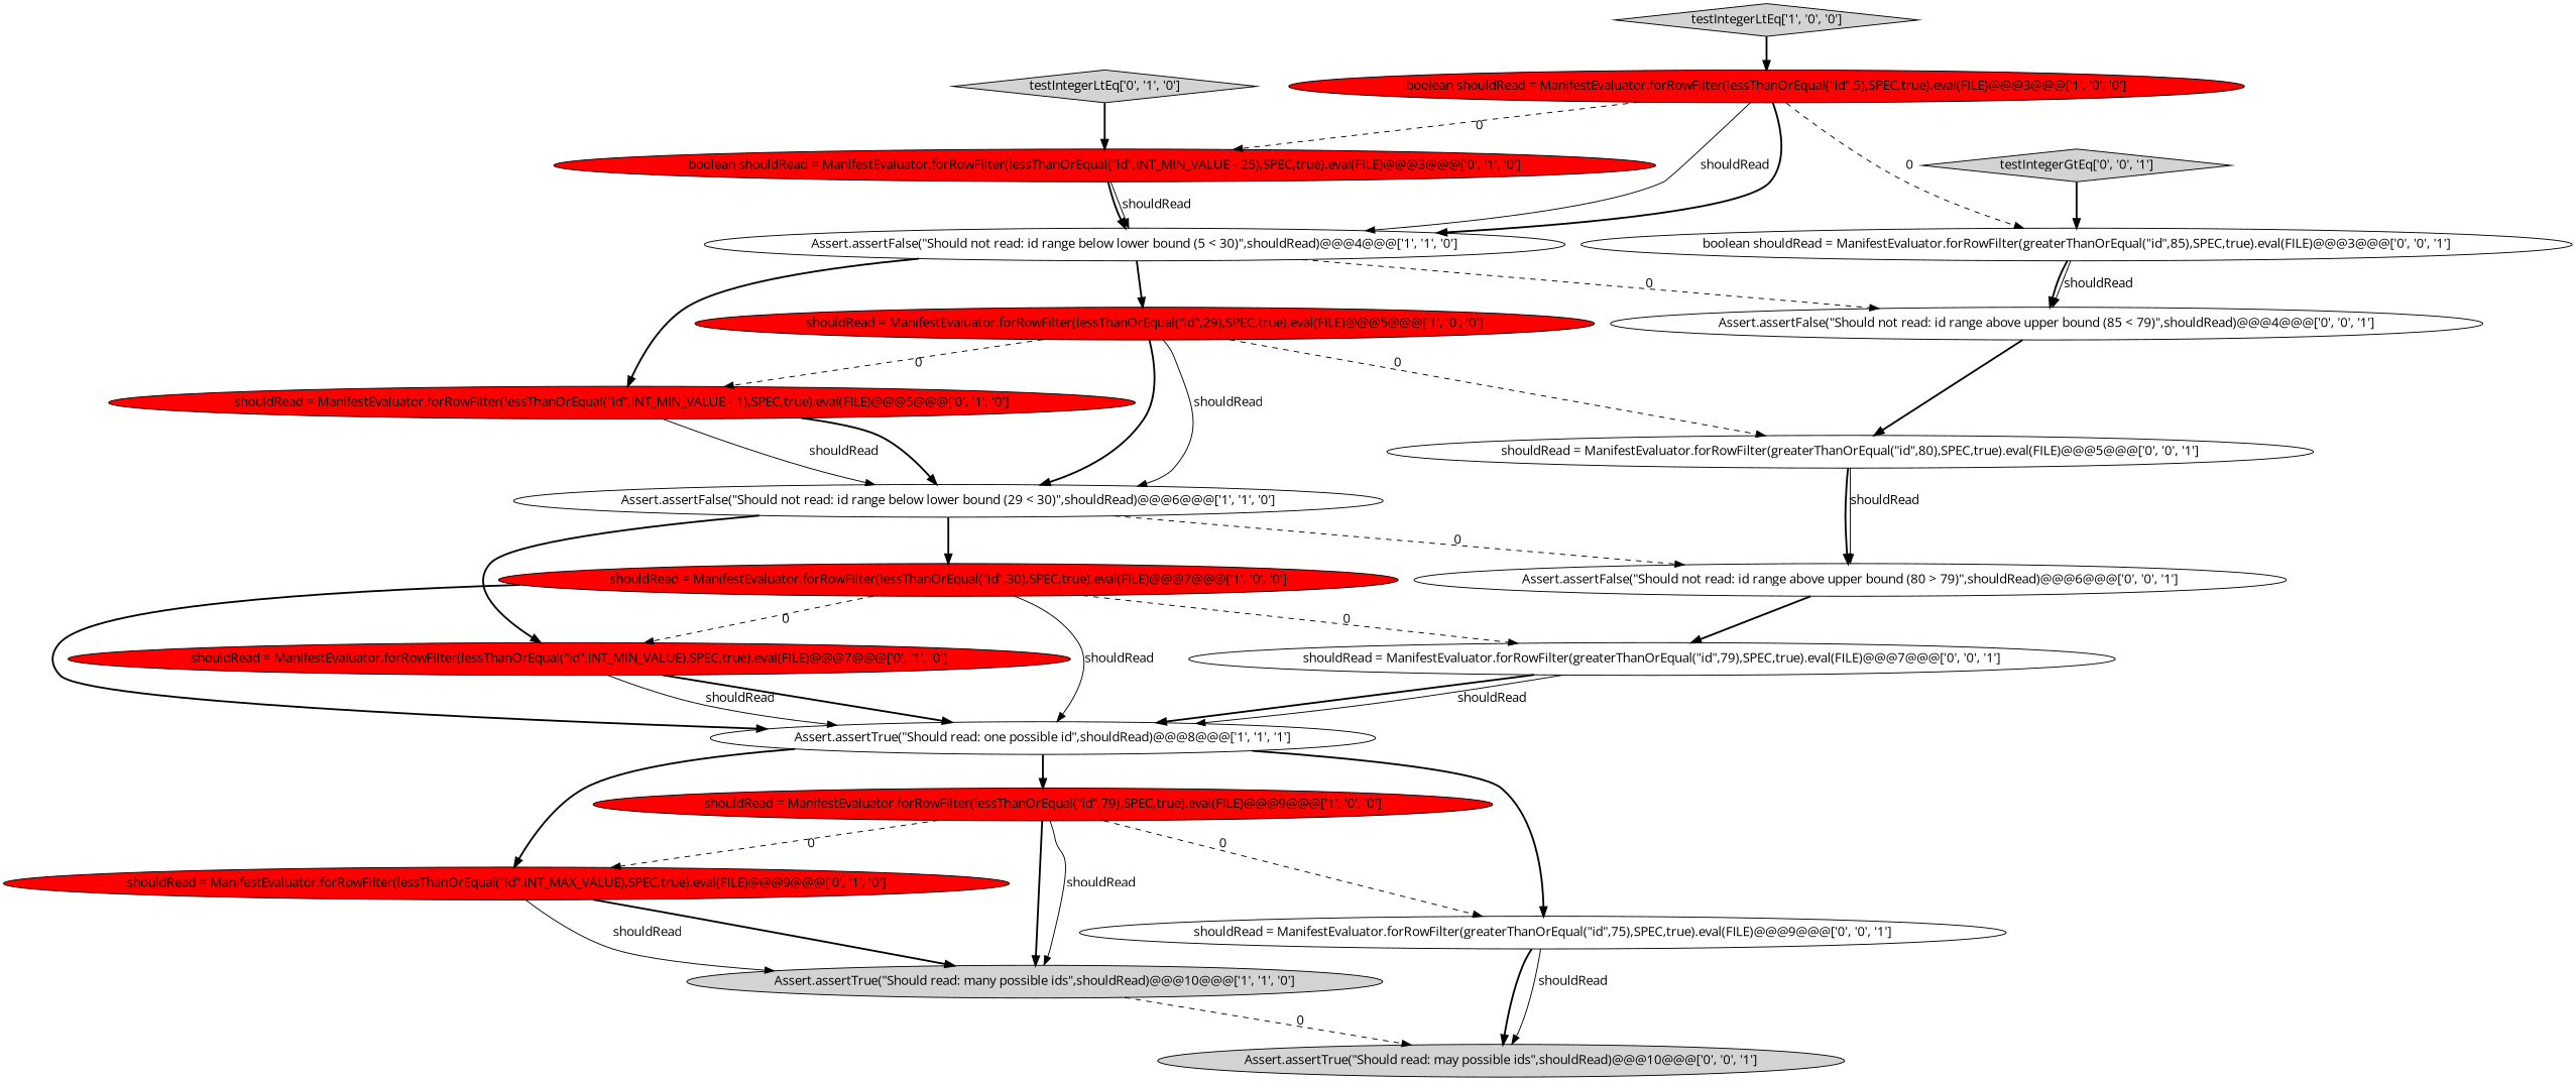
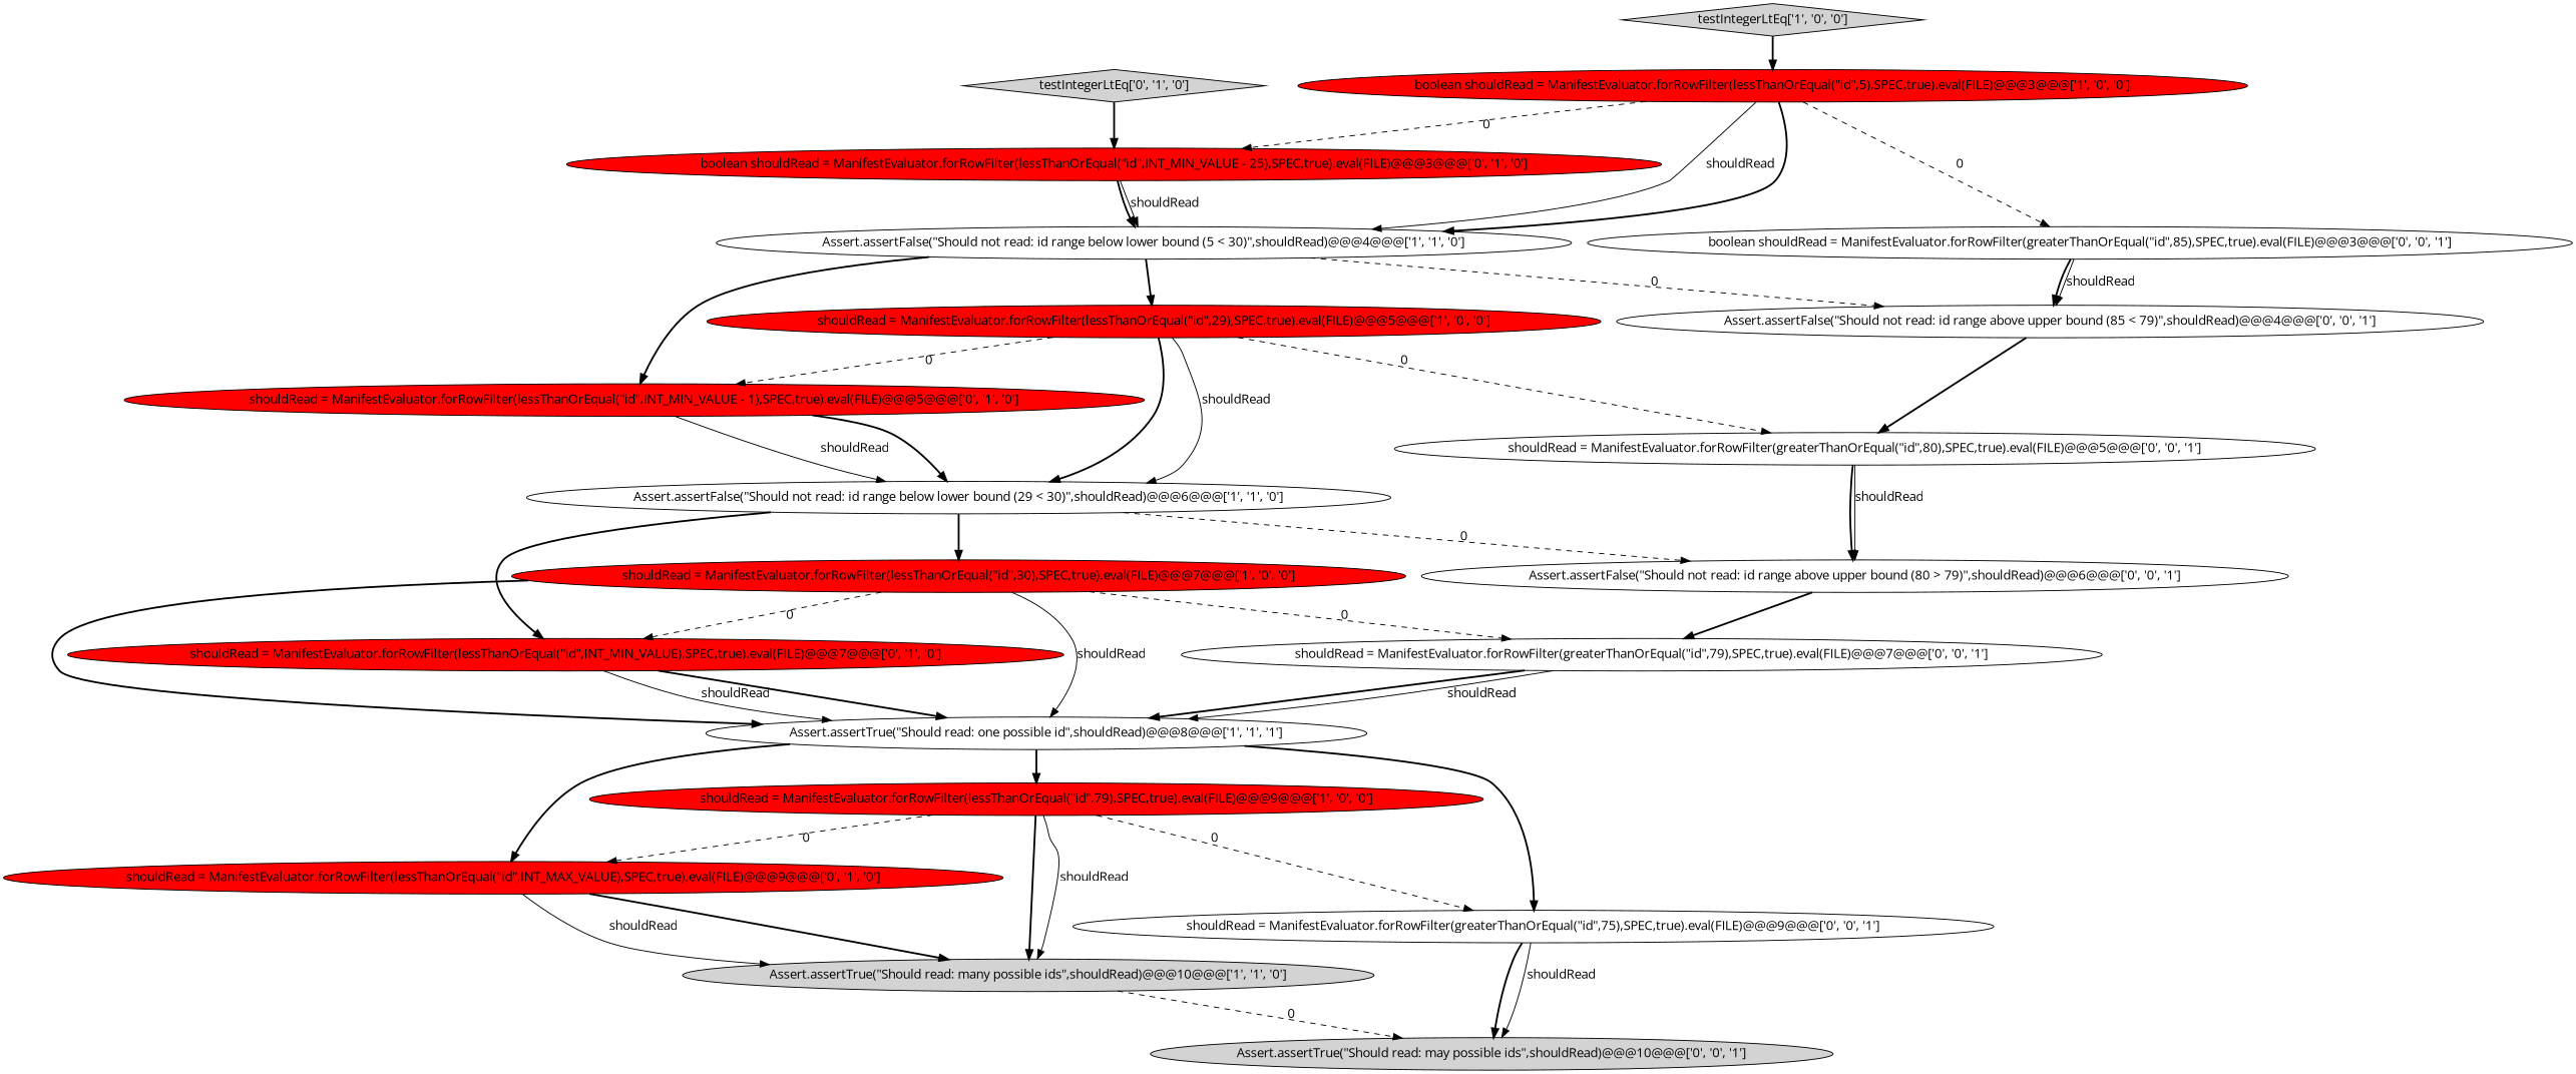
  digraph {
    fontname="Open Sans"
    node [fillcolor=white shape=ellipse style=filled fontname="Open Sans"]
    edge [style=bold fontname="Open Sans"]
    n1 [label="Assert.assertFalse(\"Should not read: id range below lower bound (5 < 30)\",shouldRead)@@@4@@@['1', '1', '0']"]
    n2 [label="Assert.assertFalse(\"Should not read: id range above upper bound (85 < 79)\",shouldRead)@@@4@@@['0', '0', '1']"]
    n3 [fillcolor=red label="shouldRead = ManifestEvaluator.forRowFilter(lessThanOrEqual(\"id\",INT_MIN_VALUE - 1),SPEC,true).eval(FILE)@@@5@@@['0', '1', '0']"]
    n4 [fillcolor=red label="shouldRead = ManifestEvaluator.forRowFilter(lessThanOrEqual(\"id\",29),SPEC,true).eval(FILE)@@@5@@@['1', '0', '0']"]
    n5 [label="shouldRead = ManifestEvaluator.forRowFilter(greaterThanOrEqual(\"id\",80),SPEC,true).eval(FILE)@@@5@@@['0', '0', '1']"]
    n6 [label="Assert.assertFalse(\"Should not read: id range above upper bound (80 > 79)\",shouldRead)@@@6@@@['0', '0', '1']"]
    n7 [fillcolor=lightgray label="testIntegerLtEq['0', '1', '0']" shape=diamond]
    n8 [fillcolor=red label="boolean shouldRead = ManifestEvaluator.forRowFilter(lessThanOrEqual(\"id\",INT_MIN_VALUE - 25),SPEC,true).eval(FILE)@@@3@@@['0', '1', '0']"]
    n9 [fillcolor=red label="boolean shouldRead = ManifestEvaluator.forRowFilter(lessThanOrEqual(\"id\",5),SPEC,true).eval(FILE)@@@3@@@['1', '0', '0']"]
    n10 [label="boolean shouldRead = ManifestEvaluator.forRowFilter(greaterThanOrEqual(\"id\",85),SPEC,true).eval(FILE)@@@3@@@['0', '0', '1']"]
    n11 [label="Assert.assertFalse(\"Should not read: id range below lower bound (29 < 30)\",shouldRead)@@@6@@@['1', '1', '0']"]
    n12 [fillcolor=lightgray label="testIntegerLtEq['1', '0', '0']" shape=diamond]
    n13 [label="Assert.assertTrue(\"Should read: one possible id\",shouldRead)@@@8@@@['1', '1', '1']"]
    n14 [fillcolor=red label="shouldRead = ManifestEvaluator.forRowFilter(lessThanOrEqual(\"id\",79),SPEC,true).eval(FILE)@@@9@@@['1', '0', '0']"]
    n15 [fillcolor=red label="shouldRead = ManifestEvaluator.forRowFilter(lessThanOrEqual(\"id\",INT_MAX_VALUE),SPEC,true).eval(FILE)@@@9@@@['0', '1', '0']"]
    n16 [label="shouldRead = ManifestEvaluator.forRowFilter(greaterThanOrEqual(\"id\",75),SPEC,true).eval(FILE)@@@9@@@['0', '0', '1']"]
    n17 [fillcolor=red label="shouldRead = ManifestEvaluator.forRowFilter(lessThanOrEqual(\"id\",30),SPEC,true).eval(FILE)@@@7@@@['1', '0', '0']"]
    n18 [label="shouldRead = ManifestEvaluator.forRowFilter(greaterThanOrEqual(\"id\",79),SPEC,true).eval(FILE)@@@7@@@['0', '0', '1']"]
    n19 [fillcolor=red label="shouldRead = ManifestEvaluator.forRowFilter(lessThanOrEqual(\"id\",INT_MIN_VALUE),SPEC,true).eval(FILE)@@@7@@@['0', '1', '0']"]
    n20 [fillcolor=lightgray label="Assert.assertTrue(\"Should read: many possible ids\",shouldRead)@@@10@@@['1', '1', '0']"]
    n21 [fillcolor=lightgray label="Assert.assertTrue(\"Should read: may possible ids\",shouldRead)@@@10@@@['0', '0', '1']"]
-   n22 [fillcolor=lightgray label="testIntegerGtEq['0', '0', '1']" shape=diamond]
    n1 -> n2 [label=0 style=dashed]
    n1 -> n3
    n1 -> n4
    n2 -> n5
    n3 -> n11 [label=shouldRead style=solid]
    n3 -> n11
    n4 -> n3 [label=0 style=dashed]
    n4 -> n5 [label=0 style=dashed]
    n4 -> n11 [label=shouldRead style=solid]
    n4 -> n11
    n5 -> n6 [label=shouldRead style=solid]
    n5 -> n6
    n6 -> n18
    n7 -> n8
    n8 -> n1
    n8 -> n1 [label=shouldRead style=solid]
    n9 -> n1 [label=shouldRead style=solid]
    n9 -> n1
    n9 -> n8 [label=0 style=dashed]
    n9 -> n10 [label=0 style=dashed]
    n10 -> n2
    n10 -> n2 [label=shouldRead style=solid]
    n11 -> n6 [label=0 style=dashed]
    n11 -> n17
    n11 -> n19
    n12 -> n9
    n13 -> n14
    n13 -> n15
    n13 -> n16
    n14 -> n15 [label=0 style=dashed]
    n14 -> n16 [label=0 style=dashed]
    n14 -> n20
    n14 -> n20 [label=shouldRead style=solid]
    n15 -> n20
    n15 -> n20 [label=shouldRead style=solid]
    n16 -> n21
    n16 -> n21 [label=shouldRead style=solid]
    n17 -> n13 [label=shouldRead style=solid]
    n17 -> n13
    n17 -> n18 [label=0 style=dashed]
    n17 -> n19 [label=0 style=dashed]
    n18 -> n13
    n18 -> n13 [label=shouldRead style=solid]
    n19 -> n13
    n19 -> n13 [label=shouldRead style=solid]
    n20 -> n21 [label=0 style=dashed]
-   n22 -> n10
  }
